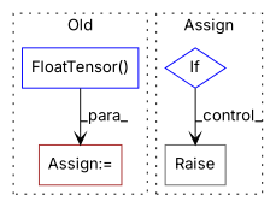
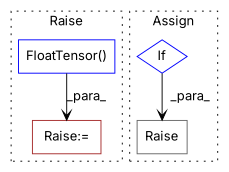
  digraph {
    fontname=Inter
    node [color=blue fontname=Inter l=3 shape=box]
    edge [arrowhead=vee fontname=Inter]
    n1 [a=75 l="18,1" label="FloatTensor()" s="21598,21629"]
-   n2 [a=68 color=brown label="Assign:=" s=21576]
+   n2 [a=68 color=brown label="Raise:=" s=21576]
    n3 [a=91 color=gray40 l=6 label=Raise s=21104]
    n4 [a=96 label=If s=21059 shape=diamond]
    subgraph cluster_1 {
-     label=Old
+     label=Raise
      style=dotted
      n1
      n2
    }
    subgraph cluster_2 {
      label=Assign
      style=dotted
      n3
      n4
    }
    n1 -> n2 [label=_para_]
-   n4 -> n3 [label=_control_]
+   n4 -> n3 [label=_para_]
  }
